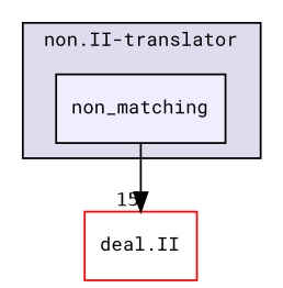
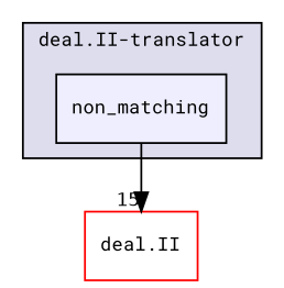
  digraph {
    compound=true
    fontname="Roboto Mono"
    node [fontname="Roboto Mono" fontsize=10 shape=box style=filled]
    n1 [fillcolor="#eeeeff" label=non_matching pencolor=black]
    n2 [color=red fillcolor=white label="deal.II"]
    subgraph cluster_1 {
      bgcolor="#ddddee"
      fontsize=10
-     label="non.II-translator"
+     label="deal.II-translator"
      pencolor=black
      n1
    }
    n1 -> n2 [headlabel=15 labeldistance=1.5 labelfontname=Helvetica labelfontsize=10 fontname="Roboto Mono"]
  }
